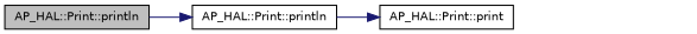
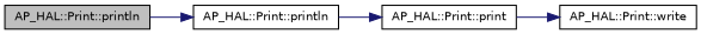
  digraph {
    rankdir=LR
    node [color=black fillcolor=white fontname=Helvetica fontsize=10 shape=record style=filled]
    edge [color=midnightblue fontname=Helvetica fontsize=10 labelfontname=Helvetica labelfontsize=10 style=solid]
    n1 [fillcolor=grey75 fontcolor=black height=0.2 label="AP_HAL::Print::println" width=0.4]
    n2 [height=0.2 label="AP_HAL::Print::println" width=0.4]
    n3 [height=0.2 label="AP_HAL::Print::print" width=0.4]
+   n4 [height=0.2 label="AP_HAL::Print::write" width=0.4]
    n1 -> n2
    n2 -> n3
+   n3 -> n4
  }
